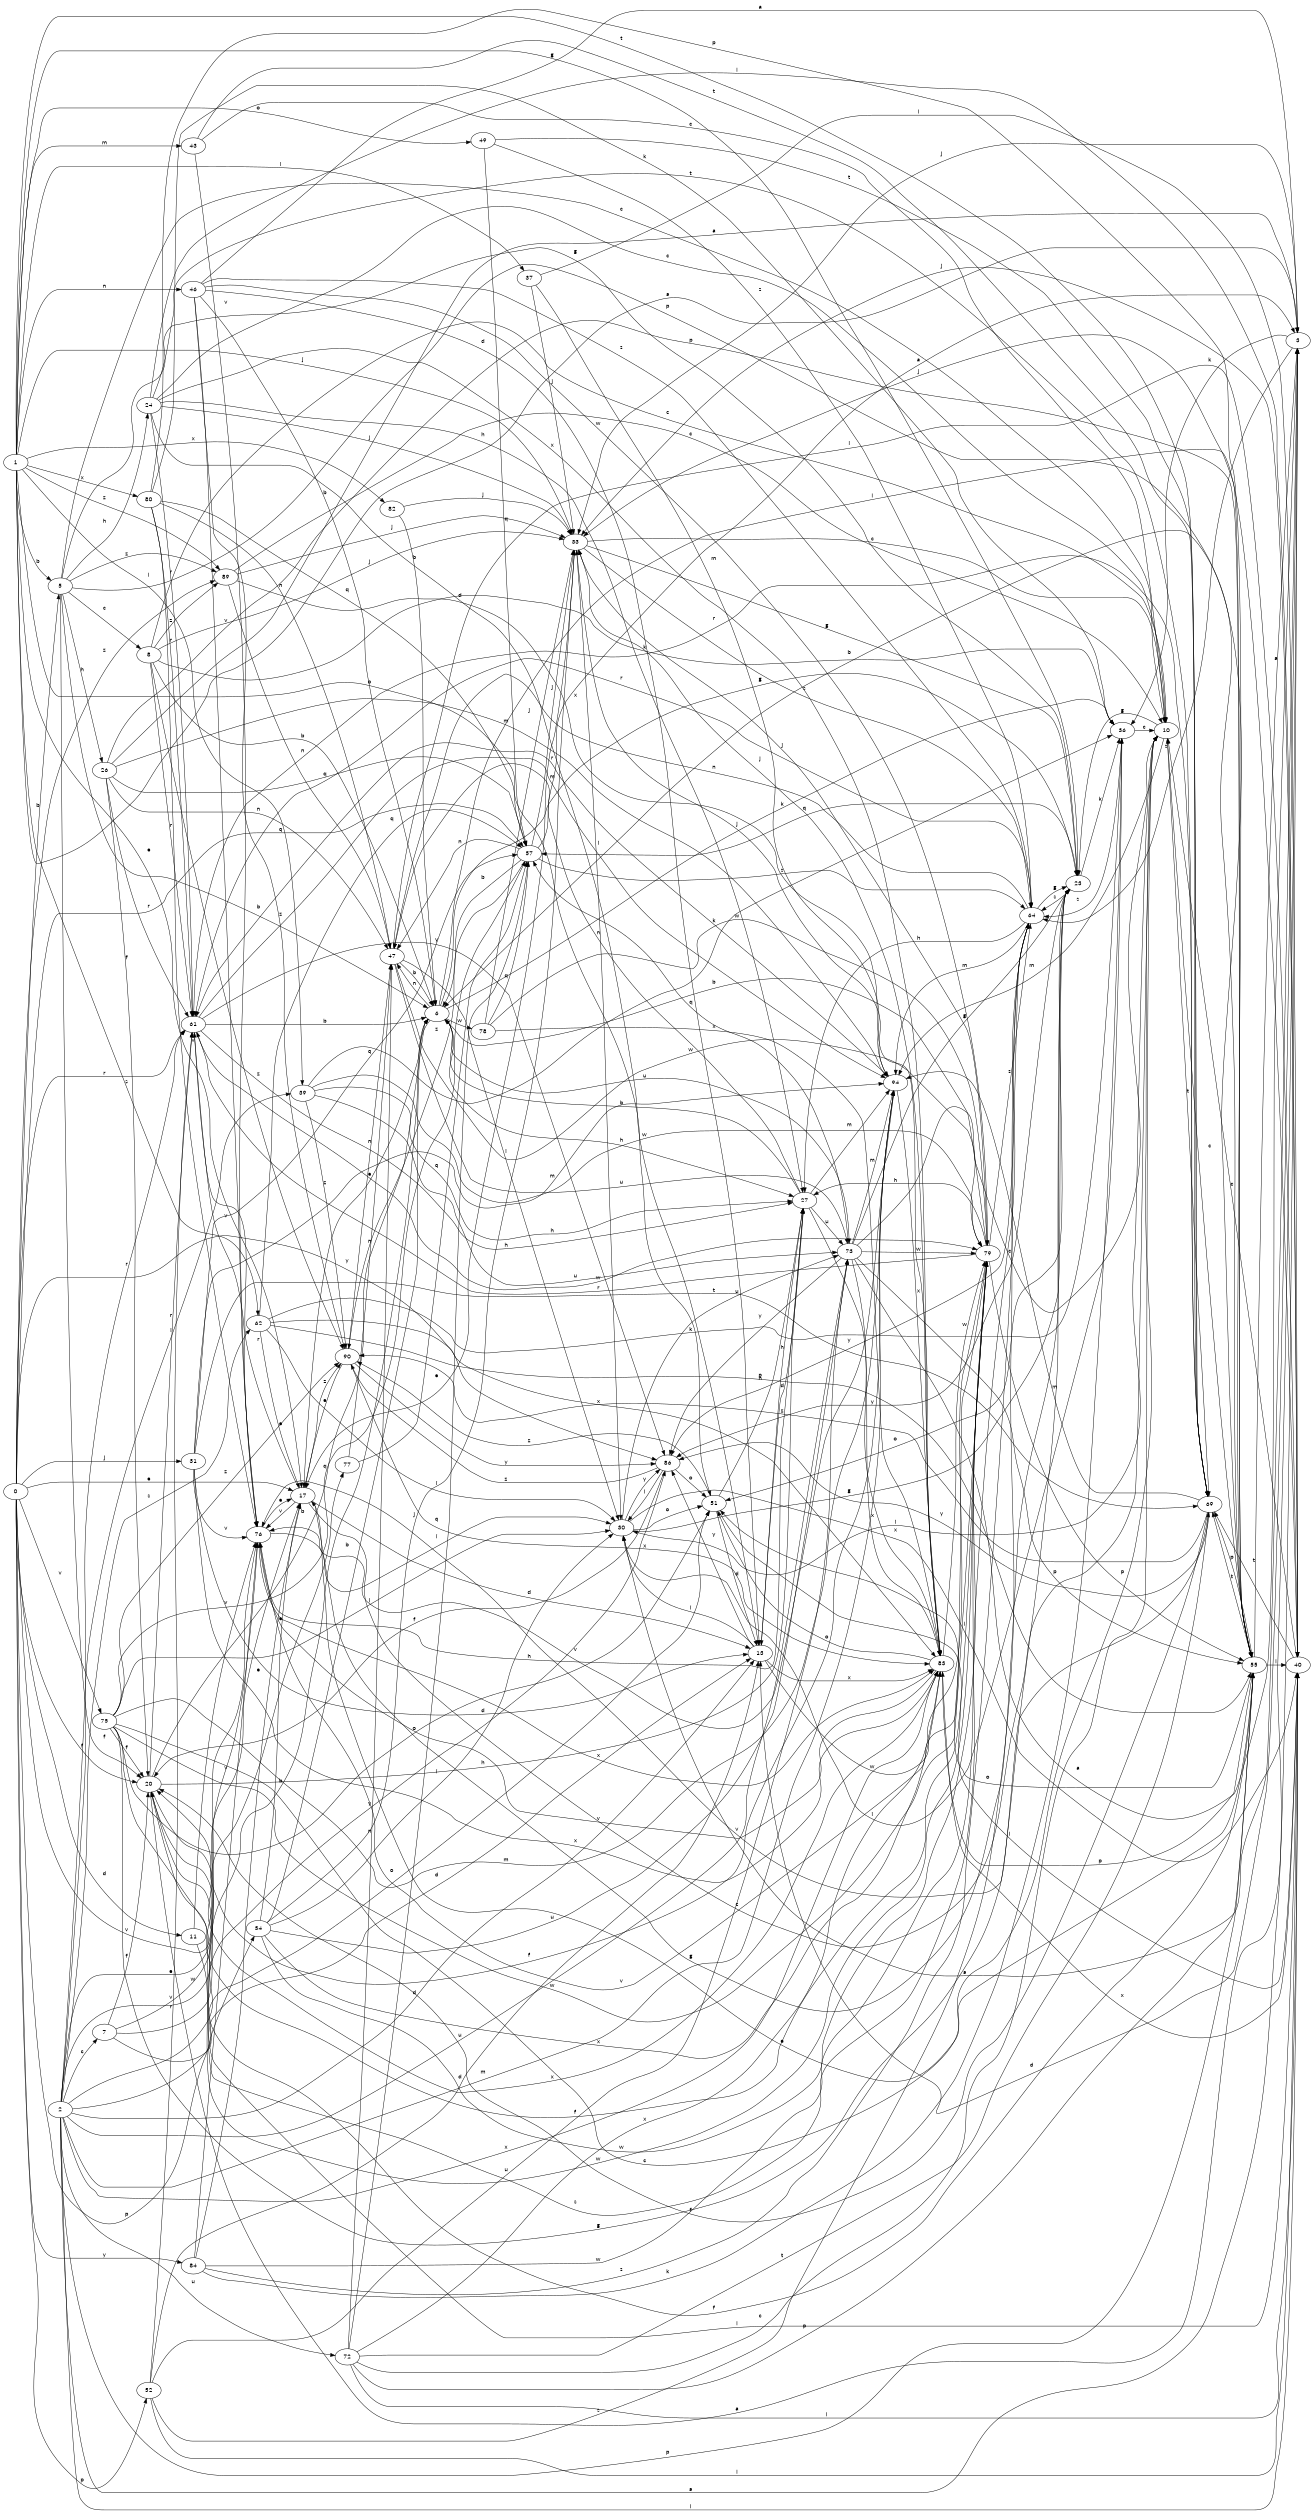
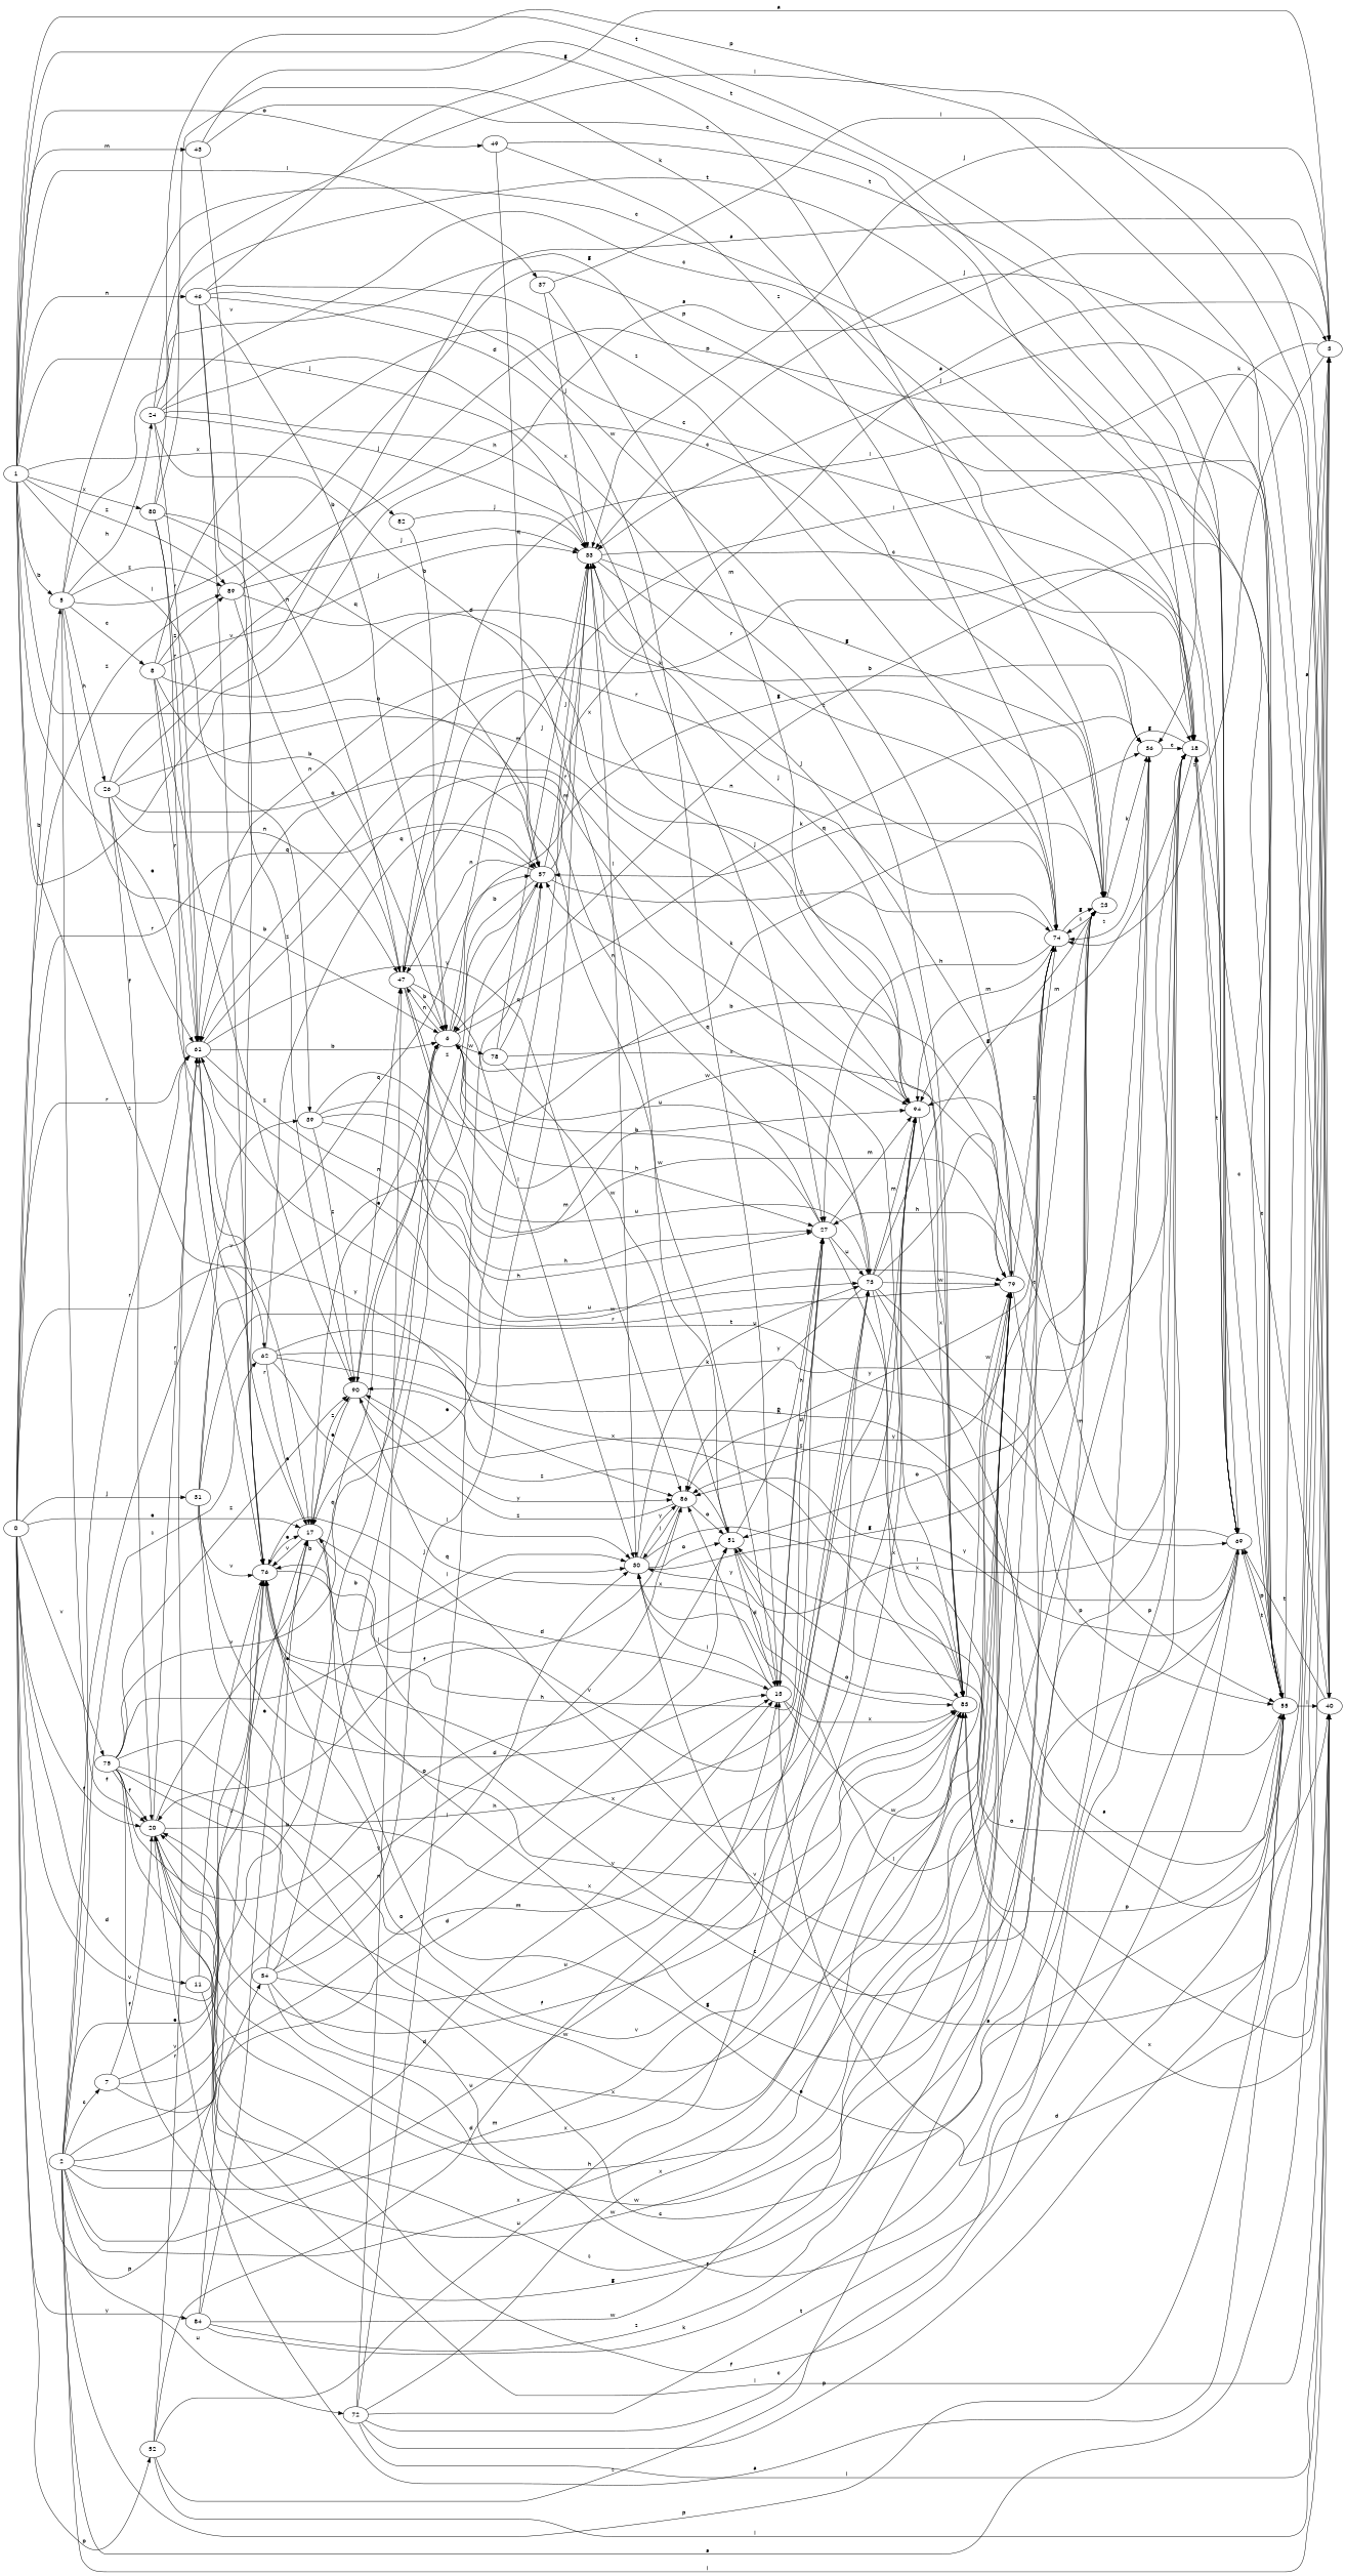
  strict digraph {
    fontname=Lato
    rankdir=LR
    node [fontname=Lato]
    edge [fontname=Lato]
    0
    5
    11
    17
    20
    31
    52
    54
    57
    61
    75
    76
    84
    86
    89
    23
    55
    6
    8
-   10
+   10 [label=18]
    24
    26
    79
    13
    90
    3
    40
    83
    27
    69
    n31 [label=94]
    73
-   64
+   64 [label=74]
    33
    30
    47
    51
    36
    1
    37
    39
    43
    46
    49
    62
    80
    82
    2
    7
    72
-   77
    78
    0 -> 5 [label=b]
    0 -> 11 [label=d]
    0 -> 17 [label=e]
    0 -> 20 [label=f]
    0 -> 31 [label=j]
    0 -> 52 [label=p]
    0 -> 54 [label=p]
    0 -> 57 [label=q]
    0 -> 61 [label=r]
    0 -> 75 [label=v]
    0 -> 76 [label=v]
    0 -> 84 [label=y]
    0 -> 86 [label=y]
    0 -> 89 [label=z]
    5 -> 20 [label=f]
    5 -> 89 [label=z]
    5 -> 23 [label=g]
    5 -> 55 [label=p]
    5 -> 6 [label=b]
    5 -> 8 [label=c]
    5 -> 10 [label=c]
    5 -> 24 [label=h]
    5 -> 26 [label=h]
    11 -> 76 [label=v]
    11 -> 79 [label=w]
    17 -> 61 [label=r]
    17 -> 76 [label=v]
    17 -> 23 [label=g]
    17 -> 10 [label=c]
    17 -> 13 [label=d]
    17 -> 90 [label=z]
    20 -> 61 [label=r]
    20 -> 6 [label=b]
    20 -> 3 [label=a]
    20 -> 40 [label=l]
    20 -> 83 [label=x]
    20 -> 27 [label=h]
    31 -> 57 [label=q]
    31 -> 76 [label=v]
    31 -> 13 [label=d]
    31 -> 83 [label=x]
    31 -> 69 [label=t]
    31 -> n31 [label=m]
    52 -> 61 [label=r]
    52 -> 13 [label=d]
    52 -> 40 [label=l]
    52 -> 73 [label=u]
    52 -> 64 [label=s]
    54 -> 17 [label=e]
    54 -> 6 [label=b]
    54 -> 79 [label=w]
    54 -> 83 [label=x]
    54 -> 73 [label=u]
    54 -> 33 [label=j]
    54 -> 30 [label=i]
    57 -> 6 [label=b]
    57 -> 90 [label=z]
    57 -> 3 [label=a]
    57 -> 64 [label=s]
    57 -> 33 [label=j]
    57 -> 47 [label=n]
    61 -> 76 [label=v]
    61 -> 86 [label=y]
    61 -> 6 [label=b]
    61 -> 79 [label=w]
    61 -> 27 [label=h]
    61 -> n31 [label=m]
    75 -> 20 [label=f]
    75 -> 57 [label=q]
    75 -> 23 [label=g]
    75 -> 10 [label=c]
    75 -> 79 [label=w]
    75 -> 90 [label=z]
    75 -> n31 [label=m]
    75 -> 64 [label=s]
    75 -> 30 [label=i]
    75 -> 51 [label=o]
    76 -> 17 [label=e]
    76 -> 83 [label=x]
    76 -> 27 [label=h]
    76 -> 30 [label=i]
    84 -> 17 [label=e]
    84 -> 76 [label=v]
    84 -> 79 [label=w]
    84 -> 64 [label=s]
    84 -> 36 [label=k]
    86 -> 20 [label=f]
    86 -> 90 [label=z]
    86 -> 30 [label=i]
    86 -> 51 [label=o]
    89 -> 10 [label=c]
    89 -> 83 [label=x]
    89 -> 33 [label=j]
    89 -> 47 [label=n]
    23 -> 57 [label=q]
    23 -> 86 [label=y]
    23 -> 64 [label=s]
    23 -> 51 [label=o]
    23 -> 36 [label=k]
    55 -> 17 [label=e]
    55 -> 20 [label=f]
    55 -> 6 [label=b]
    55 -> 10 [label=c]
    55 -> 3 [label=a]
    55 -> 40 [label=l]
    55 -> 69 [label=t]
    55 -> 33 [label=j]
    55 -> 51 [label=o]
    6 -> 17 [label=e]
    6 -> 23 [label=g]
    6 -> 40 [label=l]
    6 -> 27 [label=h]
    6 -> 73 [label=u]
    6 -> 47 [label=n]
    6 -> 36 [label=k]
    6 -> 78 [label=w]
    8 -> 61 [label=r]
    8 -> 89 [label=z]
    8 -> 6 [label=b]
    8 -> 10 [label=c]
    8 -> 90 [label=z]
    8 -> 33 [label=j]
    8 -> 36 [label=k]
    10 -> 23 [label=g]
    10 -> 69 [label=t]
    10 -> n31 [label=m]
    10 -> 30 [label=i]
    24 -> 61 [label=r]
    24 -> 10 [label=c]
    24 -> 13 [label=d]
    24 -> 40 [label=l]
    24 -> 83 [label=x]
    24 -> 27 [label=h]
    24 -> 69 [label=t]
    24 -> 33 [label=j]
    26 -> 20 [label=f]
    26 -> 57 [label=q]
    26 -> 61 [label=r]
    26 -> 55 [label=p]
    26 -> 3 [label=a]
    26 -> n31 [label=m]
    26 -> 47 [label=n]
-   79 -> 20 [label=f]
+   79 -> 20 [label=h]
    79 -> 61 [label=r]
    79 -> 76 [label=v]
    79 -> 55 [label=p]
    79 -> 6 [label=b]
    79 -> 27 [label=h]
    79 -> 64 [label=s]
    79 -> 33 [label=j]
    13 -> 86 [label=y]
    13 -> 79 [label=w]
    13 -> 83 [label=x]
    13 -> 27 [label=h]
    13 -> 30 [label=i]
    90 -> 17 [label=e]
    90 -> 86 [label=y]
    90 -> 83 [label=x]
    90 -> 47 [label=n]
    3 -> 13 [label=d]
    3 -> 64 [label=s]
    3 -> 33 [label=j]
    3 -> 36 [label=k]
    40 -> 10 [label=c]
    40 -> 83 [label=x]
    40 -> 69 [label=t]
    40 -> 33 [label=j]
    83 -> 76 [label=v]
    83 -> 55 [label=p]
    83 -> 79 [label=w]
    83 -> 33 [label=j]
    83 -> 51 [label=o]
    27 -> 6 [label=b]
    27 -> 13 [label=d]
    27 -> 83 [label=x]
    27 -> n31 [label=m]
    27 -> 73 [label=u]
    27 -> 47 [label=n]
    69 -> 20 [label=f]
    69 -> 61 [label=r]
    69 -> 76 [label=v]
    69 -> 86 [label=y]
    69 -> 55 [label=p]
    69 -> 90 [label=z]
    69 -> n31 [label=m]
    n31 -> 20 [label=f]
    n31 -> 61 [label=r]
    n31 -> 76 [label=v]
    n31 -> 83 [label=x]
    n31 -> 33 [label=j]
    73 -> 57 [label=q]
    73 -> 86 [label=y]
    73 -> 23 [label=g]
    73 -> 55 [label=p]
    73 -> 10 [label=c]
    73 -> 79 [label=w]
    73 -> 3 [label=a]
    73 -> 83 [label=x]
    73 -> n31 [label=m]
    64 -> 61 [label=r]
    64 -> 86 [label=y]
    64 -> 23 [label=g]
    64 -> 27 [label=h]
    64 -> n31 [label=m]
    64 -> 47 [label=n]
    33 -> 17 [label=e]
    33 -> 23 [label=g]
    33 -> 10 [label=c]
    33 -> 64 [label=s]
    33 -> 30 [label=i]
    30 -> 86 [label=y]
    30 -> 23 [label=g]
    30 -> 3 [label=a]
    30 -> 40 [label=l]
    30 -> 73 [label=u]
    30 -> 51 [label=o]
    47 -> 6 [label=b]
    47 -> 79 [label=w]
    47 -> 40 [label=l]
    47 -> 73 [label=u]
    47 -> 30 [label=i]
    51 -> 13 [label=d]
    51 -> 90 [label=z]
    51 -> 40 [label=l]
    51 -> 27 [label=h]
    36 -> 10 [label=c]
    36 -> 64 [label=s]
    36 -> 30 [label=i]
    1 -> 5 [label=b]
    1 -> 17 [label=e]
    1 -> 89 [label=z]
    1 -> 23 [label=g]
    1 -> 3 [label=a]
    1 -> 69 [label=t]
    1 -> 33 [label=j]
    1 -> 51 [label=o]
    1 -> 37 [label=l]
    1 -> 39 [label=l]
    1 -> 43 [label=m]
    1 -> 46 [label=n]
    1 -> 49 [label=o]
    1 -> 62 [label=s]
    1 -> 80 [label=x]
    1 -> 82 [label=x]
    37 -> 40 [label=l]
    37 -> n31 [label=m]
    37 -> 33 [label=j]
    39 -> 79 [label=w]
    39 -> 90 [label=z]
    39 -> 27 [label=h]
    39 -> 73 [label=u]
    39 -> 36 [label=k]
    43 -> 76 [label=v]
    43 -> 10 [label=c]
    43 -> 69 [label=t]
    46 -> 76 [label=v]
    46 -> 6 [label=b]
    46 -> 79 [label=w]
    46 -> 13 [label=d]
    46 -> 90 [label=z]
    46 -> 3 [label=a]
    46 -> 64 [label=s]
    49 -> 57 [label=q]
    49 -> 69 [label=t]
    49 -> 64 [label=s]
    62 -> 17 [label=e]
    62 -> 57 [label=q]
    62 -> 55 [label=p]
    62 -> 83 [label=x]
    62 -> 30 [label=i]
    62 -> 36 [label=k]
    80 -> 57 [label=q]
    80 -> 61 [label=r]
    80 -> 76 [label=v]
    80 -> 55 [label=p]
    80 -> 47 [label=n]
    80 -> 36 [label=k]
    82 -> 6 [label=b]
    82 -> 33 [label=j]
    2 -> 17 [label=e]
    2 -> 61 [label=r]
    2 -> 86 [label=y]
    2 -> 55 [label=p]
    2 -> 13 [label=d]
    2 -> 3 [label=a]
    2 -> 40 [label=l]
    2 -> 83 [label=x]
    2 -> n31 [label=m]
    2 -> 73 [label=u]
    2 -> 51 [label=o]
    2 -> 39 [label=l]
    2 -> 62 [label=s]
    2 -> 7 [label=c]
    2 -> 72 [label=u]
-   2 -> 77 [label=w]
    7 -> 20 [label=f]
    7 -> 76 [label=v]
    7 -> 6 [label=b]
    7 -> 13 [label=d]
    72 -> 57 [label=q]
    72 -> 55 [label=p]
    72 -> 10 [label=c]
    72 -> 40 [label=l]
    72 -> 83 [label=x]
    72 -> 69 [label=t]
    72 -> 47 [label=n]
-   77 -> 57 [label=q]
-   77 -> 47 [label=n]
    78 -> 57 [label=q]
-   78 -> 79 [label=w]
+   78 -> 51 [label=w]
    78 -> 83 [label=x]
    78 -> 33 [label=j]
  }
